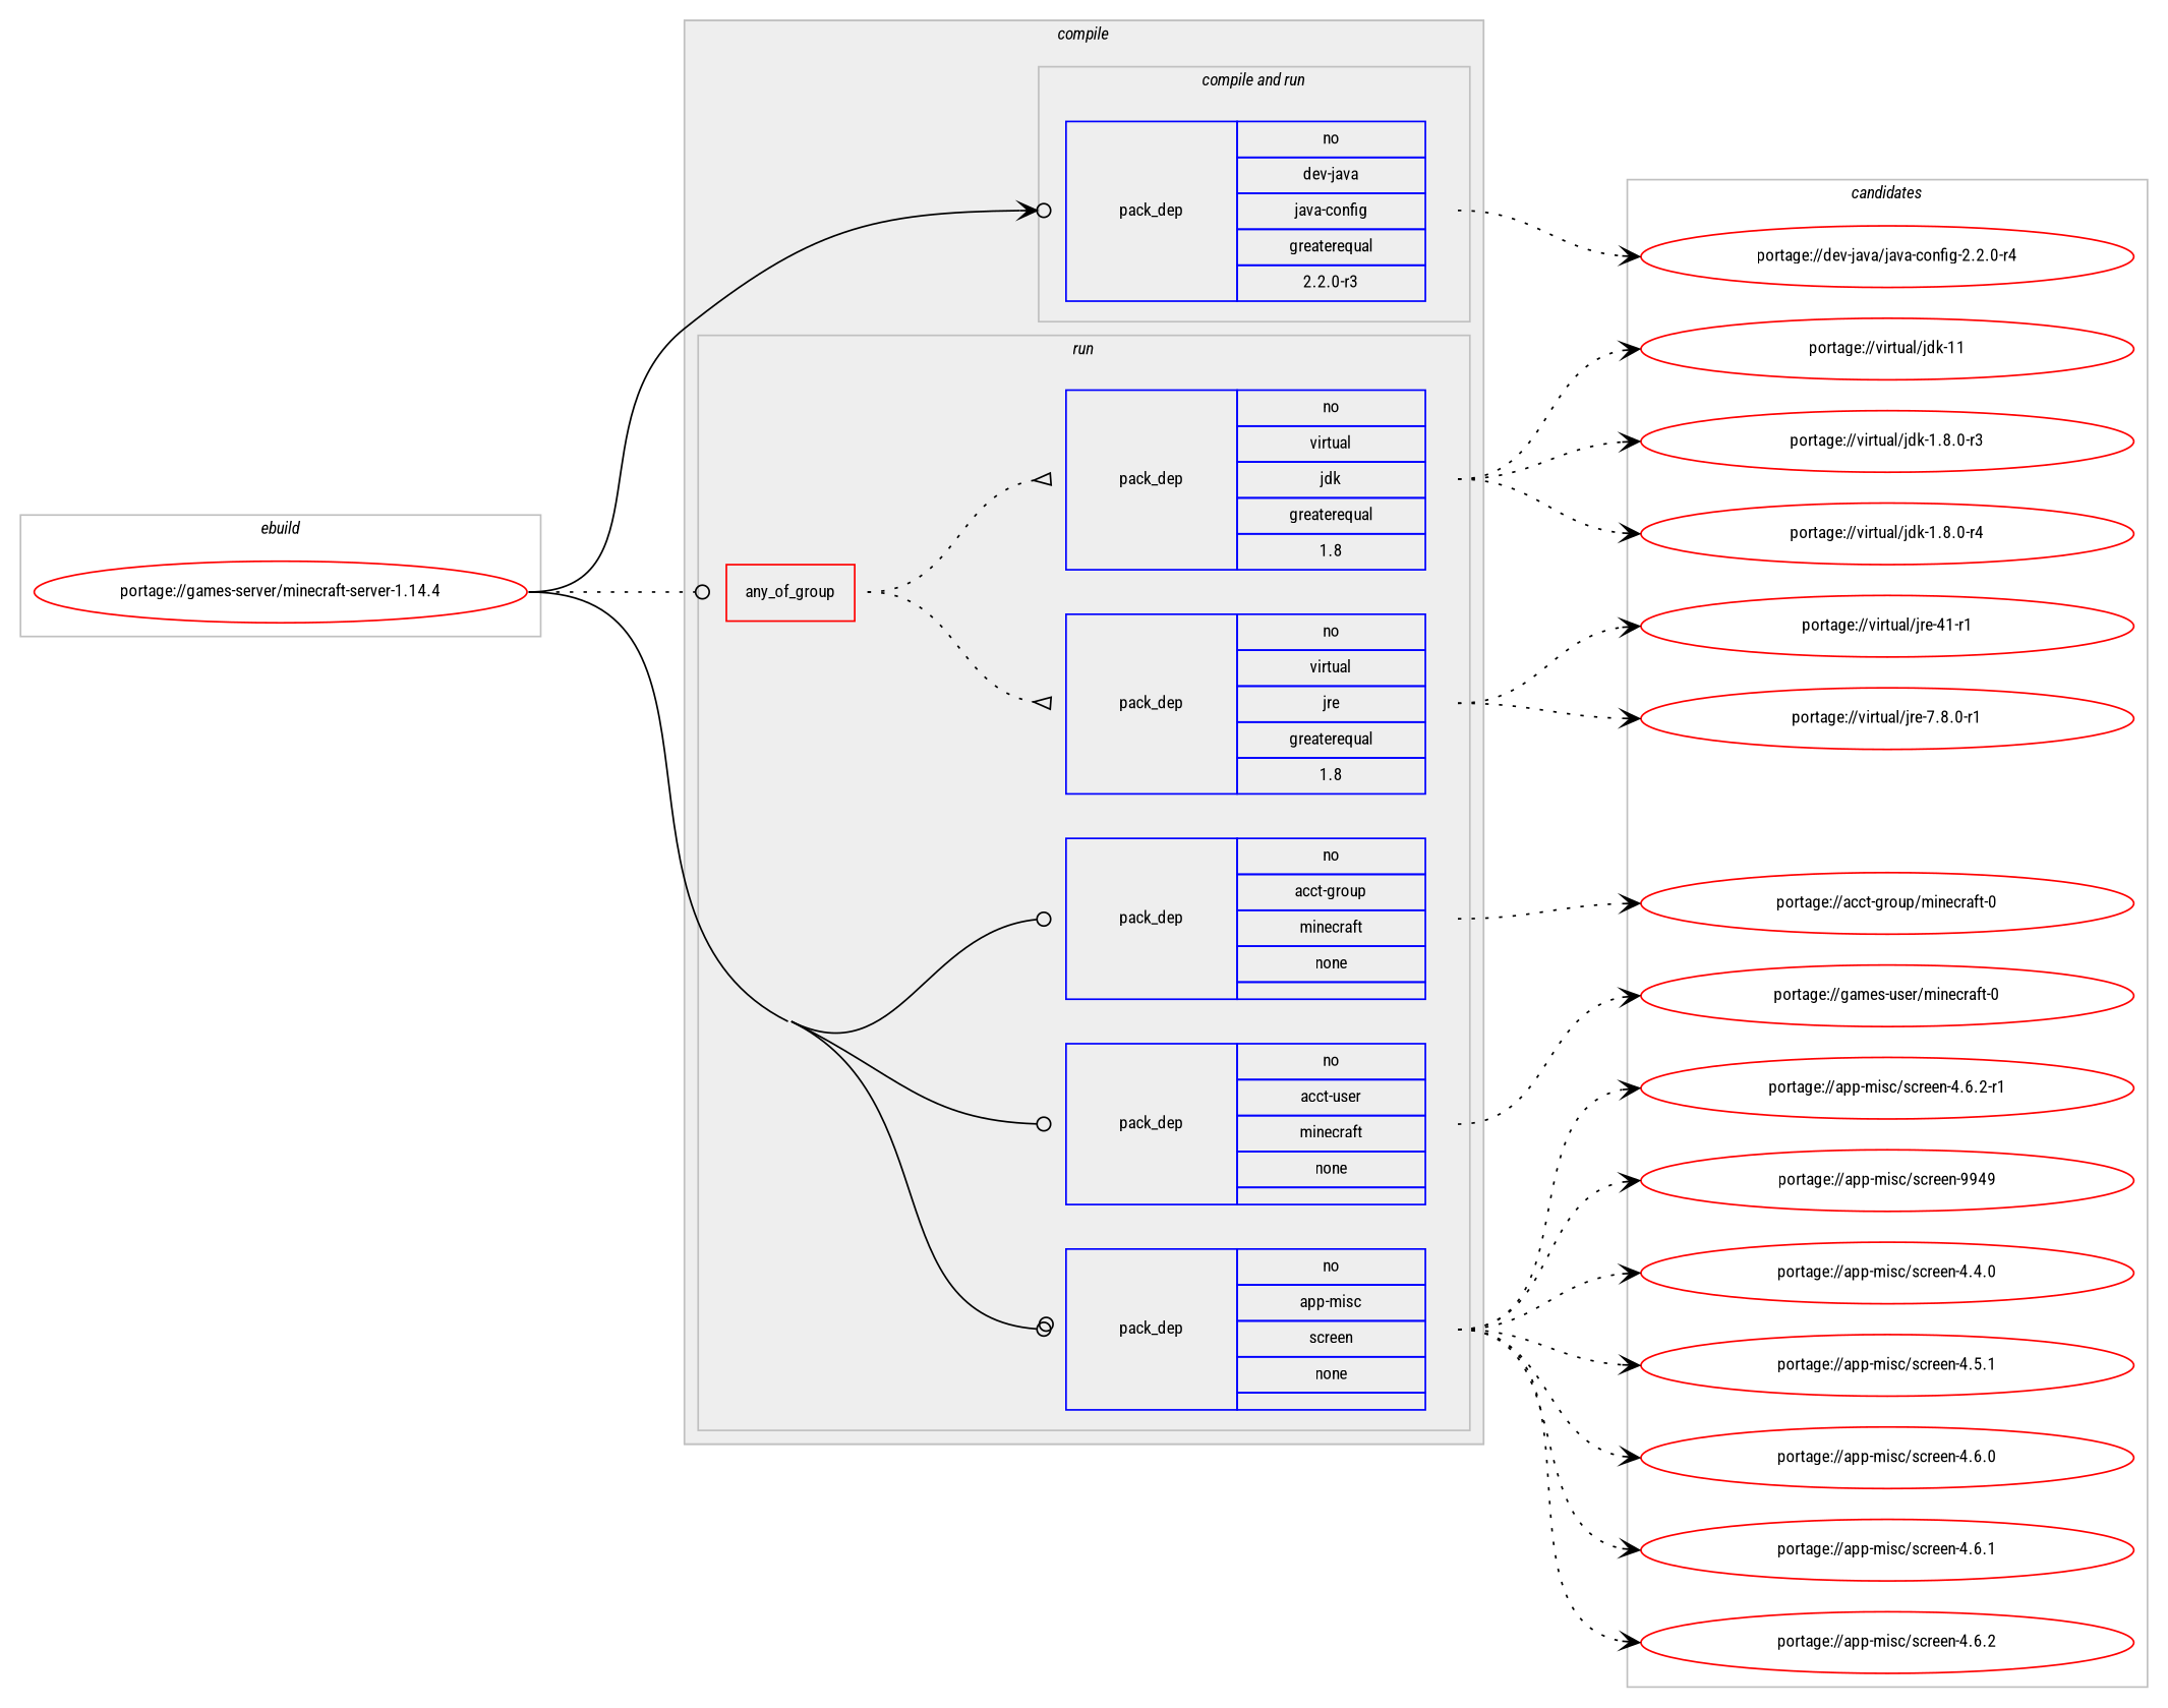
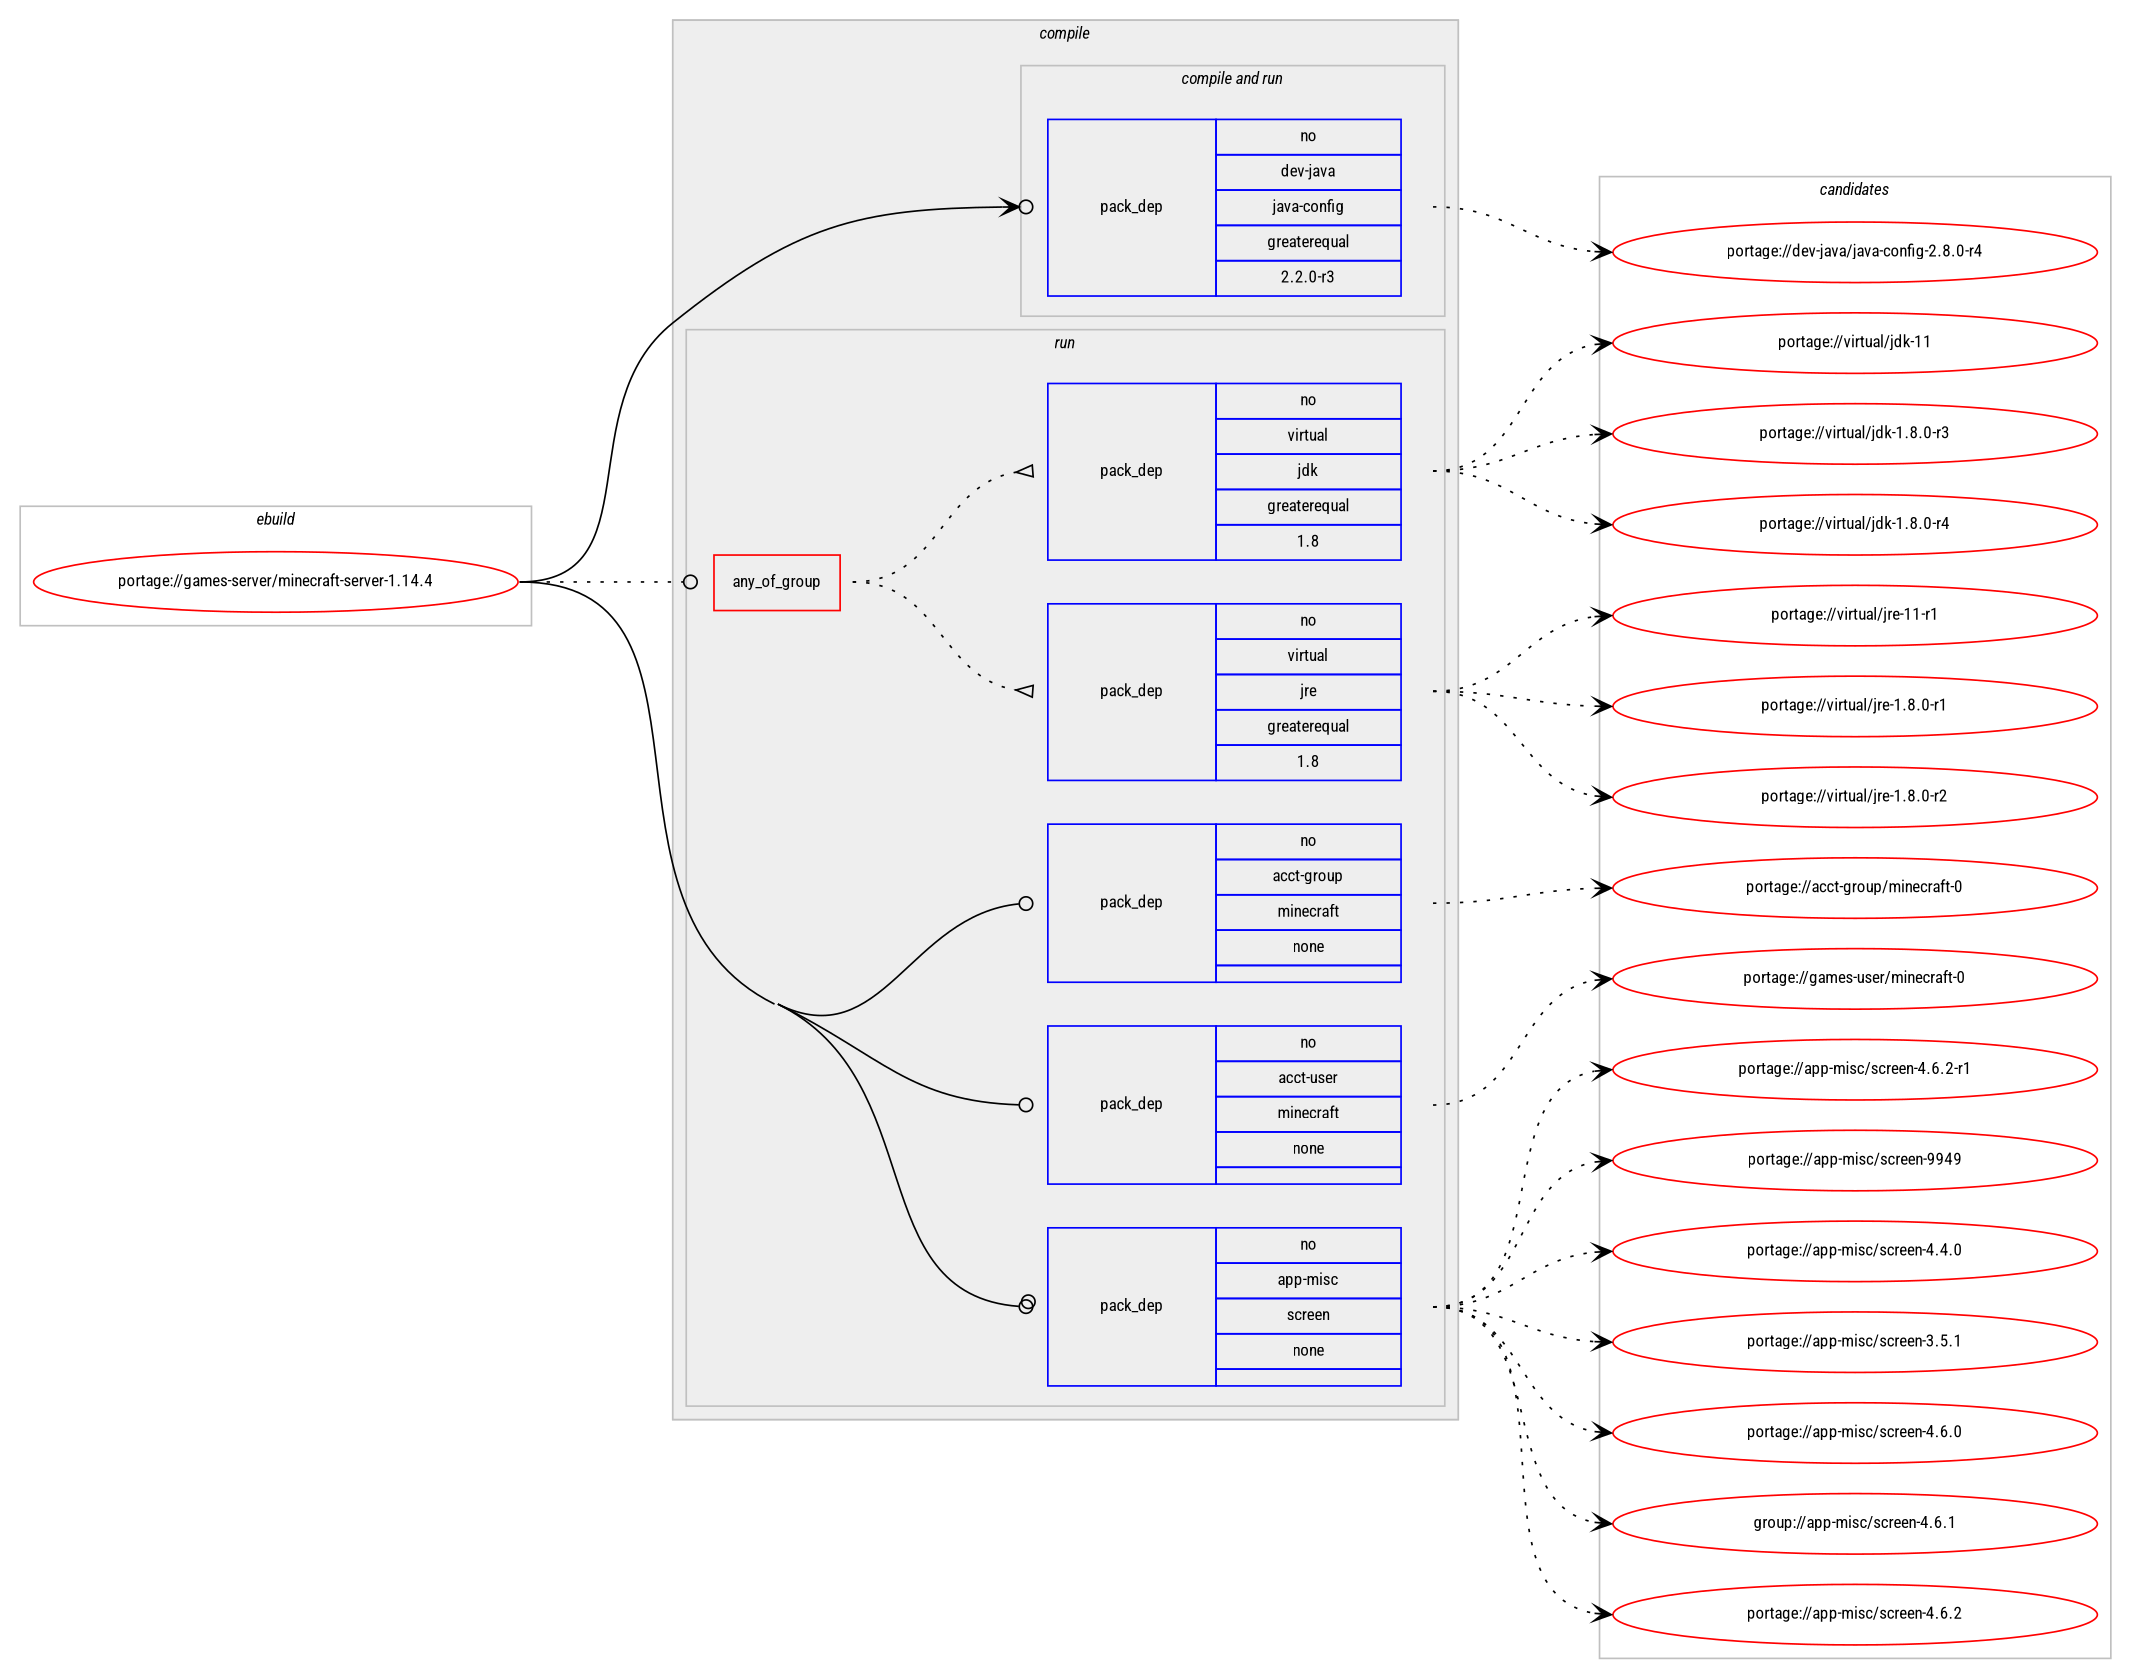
  digraph {
    compound=true
    concentrate=true
    fontname="Roboto Condensed"
    fontsize=10
    newrank=true
    rankdir=LR
    ranksep=1.5
    node [color=red fontname="Roboto Condensed" fontsize=10]
    edge [arrowhead=vee fontname="Roboto Condensed" headport=w style=dotted tailport=e weight=100]
    n1 [label="portage://games-server/minecraft-server-1.14.4" width=4]
    n2 [color=blue label=<<TABLE BORDER="0" CELLBORDER="1" CELLSPACING="0" CELLPADDING="4" WIDTH="220"><TR><TD ROWSPAN="6" CELLPADDING="30">pack_dep</TD></TR><TR><TD WIDTH="110">no</TD></TR><TR><TD>dev-java</TD></TR><TR><TD>java-config</TD></TR><TR><TD>greaterequal</TD></TR><TR><TD>2.2.0-r3</TD></TR></TABLE>> shape=none]
    n3 [color=blue label=<<TABLE BORDER="0" CELLBORDER="1" CELLSPACING="0" CELLPADDING="4" WIDTH="220"><TR><TD ROWSPAN="6" CELLPADDING="30">pack_dep</TD></TR><TR><TD WIDTH="110">no</TD></TR><TR><TD>virtual</TD></TR><TR><TD>jre</TD></TR><TR><TD>greaterequal</TD></TR><TR><TD>1.8</TD></TR></TABLE>> shape=none]
    n4 [color=blue label=<<TABLE BORDER="0" CELLBORDER="1" CELLSPACING="0" CELLPADDING="4" WIDTH="220"><TR><TD ROWSPAN="6" CELLPADDING="30">pack_dep</TD></TR><TR><TD WIDTH="110">no</TD></TR><TR><TD>virtual</TD></TR><TR><TD>jdk</TD></TR><TR><TD>greaterequal</TD></TR><TR><TD>1.8</TD></TR></TABLE>> shape=none]
    n5 [label=<<TABLE BORDER="0" CELLBORDER="1" CELLSPACING="0" CELLPADDING="4"><TR><TD CELLPADDING="10">any_of_group</TD></TR></TABLE>> shape=none]
    n6 [color=blue label=<<TABLE BORDER="0" CELLBORDER="1" CELLSPACING="0" CELLPADDING="4" WIDTH="220"><TR><TD ROWSPAN="6" CELLPADDING="30">pack_dep</TD></TR><TR><TD WIDTH="110">no</TD></TR><TR><TD>acct-group</TD></TR><TR><TD>minecraft</TD></TR><TR><TD>none</TD></TR><TR><TD></TD></TR></TABLE>> shape=none]
    n7 [color=blue label=<<TABLE BORDER="0" CELLBORDER="1" CELLSPACING="0" CELLPADDING="4" WIDTH="220"><TR><TD ROWSPAN="6" CELLPADDING="30">pack_dep</TD></TR><TR><TD WIDTH="110">no</TD></TR><TR><TD>acct-user</TD></TR><TR><TD>minecraft</TD></TR><TR><TD>none</TD></TR><TR><TD></TD></TR></TABLE>> shape=none]
    n8 [color=blue label=<<TABLE BORDER="0" CELLBORDER="1" CELLSPACING="0" CELLPADDING="4" WIDTH="220"><TR><TD ROWSPAN="6" CELLPADDING="30">pack_dep</TD></TR><TR><TD WIDTH="110">no</TD></TR><TR><TD>app-misc</TD></TR><TR><TD>screen</TD></TR><TR><TD>none</TD></TR><TR><TD></TD></TR></TABLE>> shape=none]
-   n9 [label="portage://dev-java/java-config-2.2.0-r4" width=4]
-   n10 [label="portage://virtual/jre-7.8.0-r1" width=4]
-   n12 [label="portage://virtual/jre-41-r1" width=4]
+   n9 [label="portage://dev-java/java-config-2.8.0-r4" width=4]
+   n10 [label="portage://virtual/jre-1.8.0-r1" width=4]
+   n11 [label="portage://virtual/jre-1.8.0-r2" width=4]
+   n12 [label="portage://virtual/jre-11-r1" width=4]
    n13 [label="portage://virtual/jdk-1.8.0-r3" width=4]
    n14 [label="portage://virtual/jdk-1.8.0-r4" width=4]
    n15 [label="portage://virtual/jdk-11" width=4]
    n16 [label="portage://acct-group/minecraft-0" width=4]
    n17 [label="portage://games-user/minecraft-0" width=4]
    n18 [label="portage://app-misc/screen-4.4.0" width=4]
-   n19 [label="portage://app-misc/screen-4.5.1" width=4]
+   n19 [label="portage://app-misc/screen-3.5.1" width=4]
    n20 [label="portage://app-misc/screen-4.6.0" width=4]
-   n21 [label="portage://app-misc/screen-4.6.1" width=4]
+   n21 [label="group://app-misc/screen-4.6.1" width=4]
    n22 [label="portage://app-misc/screen-4.6.2" width=4]
    n23 [label="portage://app-misc/screen-4.6.2-r1" width=4]
    n24 [label="portage://app-misc/screen-9949" width=4]
    subgraph cluster_1 {
      color=gray
      label=<<i>ebuild</i>>
      rank=same
      n1
    }
    subgraph cluster_2 {
      color=gray
      label=<<i>dependencies</i>>
      subgraph cluster_3 {
        color=gray
        fillcolor="#eeeeee"
        label=<<i>compile</i>>
        style=filled
      }
      subgraph cluster_4 {
        color=gray
        fillcolor="#eeeeee"
        label=<<i>compile and run</i>>
        style=filled
        subgraph sub_5 {
          color=gray
          fillcolor="#eeeeee"
          label=<<i>compile and run</i>>
          style=filled
          n2
        }
      }
      subgraph cluster_6 {
        color=gray
        fillcolor="#eeeeee"
        label=<<i>run</i>>
        style=filled
        subgraph sub_7 {
          color=gray
          fillcolor="#eeeeee"
          label=<<i>run</i>>
          style=filled
          n5
          subgraph sub_8 {
            color=gray
            fillcolor="#eeeeee"
            label=<<i>run</i>>
            style=filled
            n3
          }
          subgraph sub_9 {
            color=gray
            fillcolor="#eeeeee"
            label=<<i>run</i>>
            style=filled
            n4
          }
        }
        subgraph sub_10 {
          color=gray
          fillcolor="#eeeeee"
          label=<<i>run</i>>
          style=filled
          n6
        }
        subgraph sub_11 {
          color=gray
          fillcolor="#eeeeee"
          label=<<i>run</i>>
          style=filled
          n7
        }
        subgraph sub_12 {
          color=gray
          fillcolor="#eeeeee"
          label=<<i>run</i>>
          style=filled
          n8
        }
      }
    }
    subgraph cluster_13 {
      color=gray
      label=<<i>candidates</i>>
      rank=same
      subgraph sub_14 {
        color=black
        label=<<i>candidates</i>>
        nodesep=1
        rank=same
        n9
      }
      subgraph sub_15 {
        color=black
        label=<<i>candidates</i>>
        nodesep=1
        rank=same
        n10
+       n11
        n12
      }
      subgraph sub_16 {
        color=black
        label=<<i>candidates</i>>
        nodesep=1
        rank=same
        n13
        n14
        n15
      }
      subgraph sub_17 {
        color=black
        label=<<i>candidates</i>>
        nodesep=1
        rank=same
        n16
      }
      subgraph sub_18 {
        color=black
        label=<<i>candidates</i>>
        nodesep=1
        rank=same
        n17
      }
      subgraph sub_19 {
        color=black
        label=<<i>candidates</i>>
        nodesep=1
        rank=same
        n18
        n19
        n20
        n21
        n22
        n23
        n24
      }
    }
    n1 -> n2 [arrowhead=odotvee style=solid weight=20]
    n1 -> n5 [arrowhead=odot weight=20]
    n1 -> n6 [arrowhead=odot style=solid weight=20]
    n1 -> n7 [arrowhead=odot style=solid weight=20]
    n1 -> n8 [arrowhead=odot style=solid weight=20]
    n2 -> n9
    n3 -> n10
+   n3 -> n11
    n3 -> n12
    n4 -> n13
    n4 -> n14
    n4 -> n15
    n5 -> n3 [arrowhead=oinv weight=20]
    n5 -> n4 [arrowhead=oinv weight=20]
    n6 -> n16
    n7 -> n17
    n8 -> n18
    n8 -> n19
    n8 -> n20
    n8 -> n21
    n8 -> n22
    n8 -> n23
    n8 -> n24
  }
